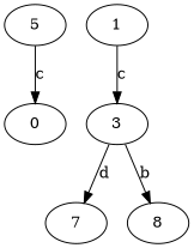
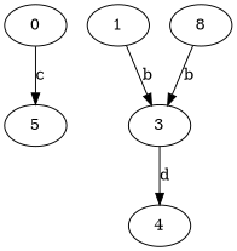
  strict digraph {
    0
    5
    1
    3
-   7
+   7 [label=4]
    8
-   5 -> 0 [label=c]
-   1 -> 3 [label=c]
+   0 -> 5 [label=c]
+   1 -> 3 [label=b]
    3 -> 7 [label=d]
-   3 -> 8 [label=b]
+   8 -> 3 [label=b]
  }
